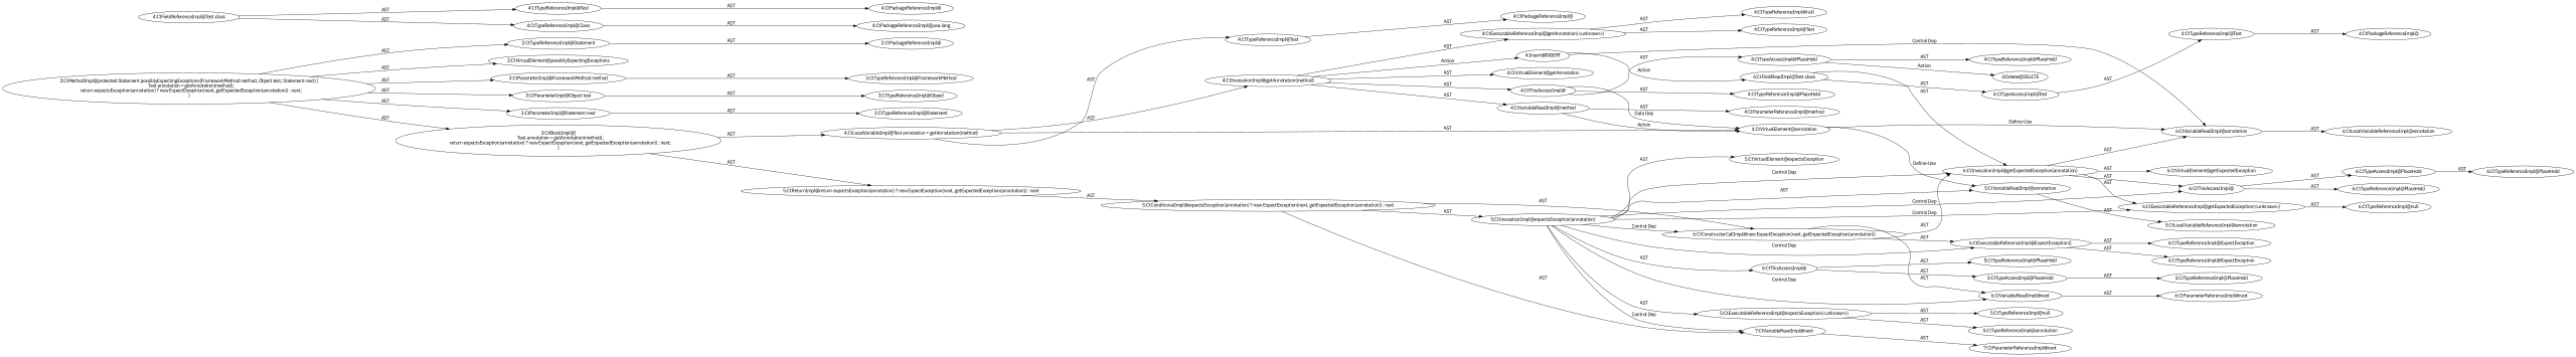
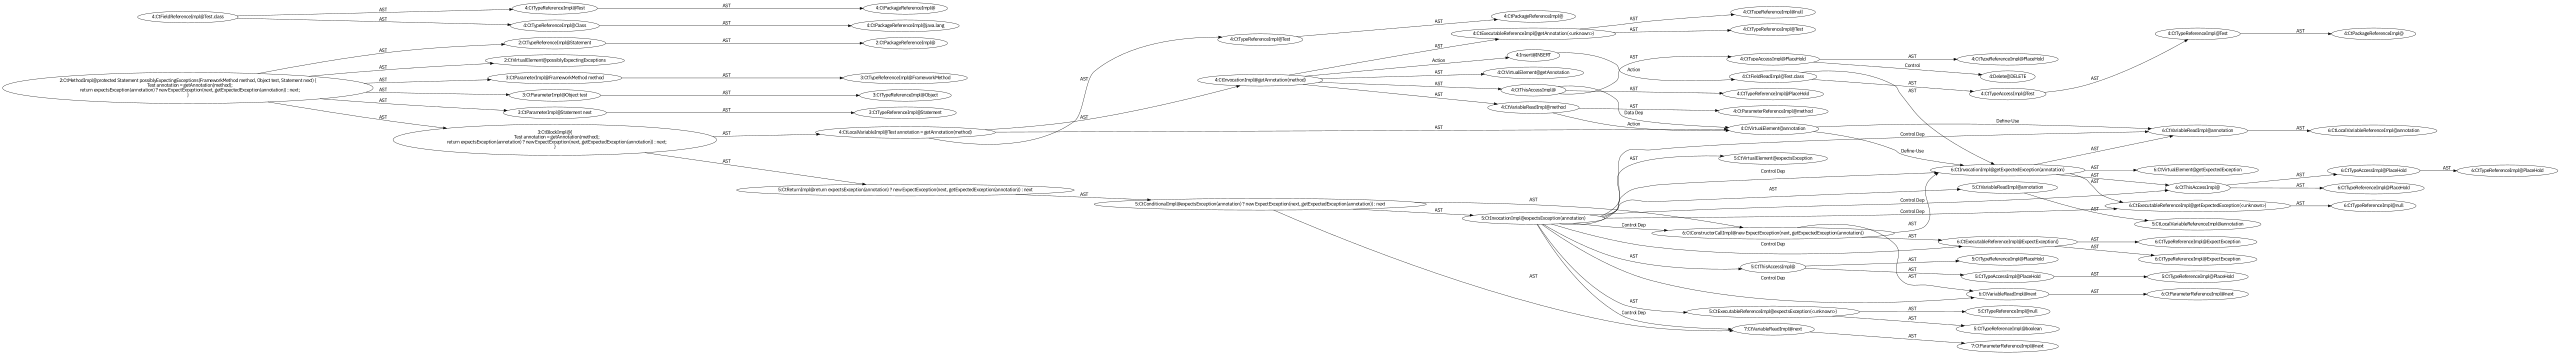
  digraph {
    fontname="IBM Plex Sans"
    rankdir=LR
    node [fontname="IBM Plex Sans" shape=ellipse]
    edge [fontname="IBM Plex Sans"]
    n1 [label="2:CtTypeReferenceImpl@Statement"]
    n2 [label="2:CtPackageReferenceImpl@"]
    n3 [label="2:CtVirtualElement@possiblyExpectingExceptions"]
    n4 [label="3:CtParameterImpl@FrameworkMethod method"]
    n5 [label="3:CtTypeReferenceImpl@FrameworkMethod"]
    n6 [label="3:CtParameterImpl@Object test"]
    n7 [label="3:CtTypeReferenceImpl@Object"]
    n8 [label="3:CtParameterImpl@Statement next"]
    n9 [label="3:CtTypeReferenceImpl@Statement"]
    n10 [label="4:CtTypeReferenceImpl@Test"]
    n11 [label="4:CtPackageReferenceImpl@"]
    n12 [label="4:CtExecutableReferenceImpl@getAnnotation(<unknown>)"]
    n13 [label="4:CtTypeReferenceImpl@Test"]
    n14 [label="4:CtTypeReferenceImpl@null"]
    n15 [label="4:CtVirtualElement@getAnnotation"]
    n16 [label="4:CtTypeAccessImpl@PlaceHold"]
    n17 [label="4:CtTypeReferenceImpl@PlaceHold"]
    n18 [label="4:Delete@DELETE"]
    n19 [label="4:CtThisAccessImpl@"]
    n20 [label="4:CtTypeReferenceImpl@PlaceHold"]
    n21 [label="4:CtVirtualElement@annotation"]
    n22 [label="5:CtVariableReadImpl@annotation"]
    n23 [label="6:CtVariableReadImpl@annotation"]
    n24 [label="4:CtVariableReadImpl@method"]
    n25 [label="4:CtParameterReferenceImpl@method"]
    n26 [label="4:CtInvocationImpl@getAnnotation(method)"]
    n27 [label="4:Insert@INSERT"]
    n28 [label="4:CtFieldReadImpl@Test.class"]
    n29 [label="5:CtLocalVariableReferenceImpl@annotation"]
    n30 [label="6:CtLocalVariableReferenceImpl@annotation"]
    n31 [label="4:CtLocalVariableImpl@Test annotation = getAnnotation(method)"]
    n32 [label="5:CtExecutableReferenceImpl@expectsException(<unknown>)"]
-   n33 [label="5:CtTypeReferenceImpl@annotation"]
+   n33 [label="5:CtTypeReferenceImpl@boolean"]
    n34 [label="5:CtTypeReferenceImpl@null"]
    n35 [label="5:CtVirtualElement@expectsException"]
    n36 [label="5:CtTypeAccessImpl@PlaceHold"]
    n37 [label="5:CtTypeReferenceImpl@PlaceHold"]
    n38 [label="5:CtThisAccessImpl@"]
    n39 [label="5:CtTypeReferenceImpl@PlaceHold"]
    n40 [label="5:CtInvocationImpl@expectsException(annotation)"]
    n41 [label="6:CtExecutableReferenceImpl@ExpectException()"]
    n42 [label="6:CtVariableReadImpl@next"]
    n43 [label="6:CtExecutableReferenceImpl@getExpectedException(<unknown>)"]
    n44 [label="6:CtThisAccessImpl@"]
    n45 [label="6:CtInvocationImpl@getExpectedException(annotation)"]
    n46 [label="6:CtConstructorCallImpl@new ExpectException(next, getExpectedException(annotation))"]
    n47 [label="7:CtVariableReadImpl@next"]
    n48 [label="6:CtTypeReferenceImpl@ExpectException"]
    n49 [label="6:CtTypeReferenceImpl@ExpectException"]
    n50 [label="6:CtParameterReferenceImpl@next"]
    n51 [label="6:CtTypeReferenceImpl@null"]
    n52 [label="6:CtTypeAccessImpl@PlaceHold"]
    n53 [label="6:CtTypeReferenceImpl@PlaceHold"]
    n54 [label="6:CtTypeReferenceImpl@PlaceHold"]
    n55 [label="6:CtVirtualElement@getExpectedException"]
    n56 [label="7:CtParameterReferenceImpl@next"]
    n57 [label="5:CtConditionalImpl@expectsException(annotation) ? new ExpectException(next, getExpectedException(annotation)) : next"]
    n58 [label="5:CtReturnImpl@return expectsException(annotation) ? new ExpectException(next, getExpectedException(annotation)) : next"]
    n59 [label="3:CtBlockImpl@\{\n    Test annotation = getAnnotation(method);\n    return expectsException(annotation) ? new ExpectException(next, getExpectedException(annotation)) : next;\n\}"]
    n60 [label="2:CtMethodImpl@protected Statement possiblyExpectingExceptions(FrameworkMethod method, Object test, Statement next) \{\n    Test annotation = getAnnotation(method);\n    return expectsException(annotation) ? new ExpectException(next, getExpectedException(annotation)) : next;\n\}"]
    n61 [label="4:CtTypeAccessImpl@Test"]
    n62 [label="4:CtPackageReferenceImpl@"]
    n63 [label="4:CtTypeReferenceImpl@Test"]
    n64 [label="4:CtPackageReferenceImpl@"]
    n65 [label="4:CtTypeReferenceImpl@Test"]
    n66 [label="4:CtPackageReferenceImpl@java.lang"]
    n67 [label="4:CtTypeReferenceImpl@Class"]
    n68 [label="4:CtFieldReferenceImpl@Test.class"]
    n1 -> n2 [label=AST]
    n4 -> n5 [label=AST]
    n6 -> n7 [label=AST]
    n8 -> n9 [label=AST]
    n10 -> n11 [label=AST]
    n12 -> n13 [label=AST]
    n12 -> n14 [label=AST]
    n16 -> n17 [label=AST]
-   n16 -> n18 [label=Action]
+   n16 -> n18 [label=Control]
    n19 -> n16 [label=AST]
    n19 -> n20 [label=AST]
    n19 -> n21 [label="Data Dep"]
-   n21 -> n22 [label="Define-Use"]
+   n21 -> n45 [label="Define-Use"]
    n21 -> n23 [label="Define-Use"]
    n22 -> n29 [label=AST]
    n23 -> n30 [label=AST]
    n24 -> n21 [label=Action]
    n24 -> n25 [label=AST]
    n26 -> n12 [label=AST]
    n26 -> n15 [label=AST]
    n26 -> n19 [label=AST]
    n26 -> n24 [label=AST]
    n26 -> n27 [label=Action]
    n27 -> n28 [label=Action]
    n28 -> n45 [label=AST]
    n28 -> n61 [label=AST]
    n31 -> n10 [label=AST]
    n31 -> n21 [label=AST]
    n31 -> n26 [label=AST]
    n32 -> n33 [label=AST]
    n32 -> n34 [label=AST]
    n36 -> n37 [label=AST]
    n38 -> n36 [label=AST]
    n38 -> n39 [label=AST]
    n40 -> n22 [label=AST]
-   n27 -> n23 [label="Control Dep"]
+   n40 -> n23 [label="Control Dep"]
    n40 -> n32 [label=AST]
    n40 -> n35 [label=AST]
    n40 -> n38 [label=AST]
    n40 -> n41 [label="Control Dep"]
    n40 -> n42 [label="Control Dep"]
    n40 -> n43 [label="Control Dep"]
    n40 -> n44 [label="Control Dep"]
    n40 -> n45 [label="Control Dep"]
    n40 -> n46 [label="Control Dep"]
    n40 -> n47 [label="Control Dep"]
    n41 -> n48 [label=AST]
    n41 -> n49 [label=AST]
    n42 -> n50 [label=AST]
    n43 -> n51 [label=AST]
    n44 -> n52 [label=AST]
    n44 -> n54 [label=AST]
    n45 -> n23 [label=AST]
    n45 -> n43 [label=AST]
    n45 -> n44 [label=AST]
    n45 -> n55 [label=AST]
    n46 -> n41 [label=AST]
    n46 -> n42 [label=AST]
    n46 -> n45 [label=AST]
    n47 -> n56 [label=AST]
    n52 -> n53 [label=AST]
    n57 -> n40 [label=AST]
    n57 -> n46 [label=AST]
    n57 -> n47 [label=AST]
    n58 -> n57 [label=AST]
    n59 -> n31 [label=AST]
    n59 -> n58 [label=AST]
    n60 -> n1 [label=AST]
    n60 -> n3 [label=AST]
    n60 -> n4 [label=AST]
    n60 -> n6 [label=AST]
    n60 -> n8 [label=AST]
    n60 -> n59 [label=AST]
    n61 -> n63 [label=AST]
    n63 -> n62 [label=AST]
    n65 -> n64 [label=AST]
    n67 -> n66 [label=AST]
    n68 -> n65 [label=AST]
    n68 -> n67 [label=AST]
  }
